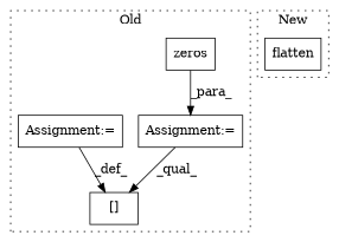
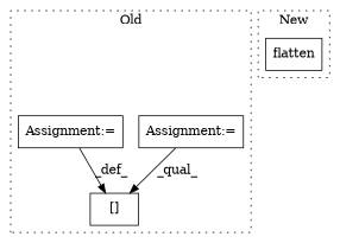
  digraph {
    node [a=32 l=1 shape=box]
-   n1 [l="6,1" label=zeros s="1963,1984"]
    n2 [a=7 label="Assignment:=" s=1956]
    n3 [a=2 l="8,1" label="[]" s="2231,2273"]
    n4 [a=7 label="Assignment:=" s=1702]
    n5 [l=9 label=flatten s=2124]
    subgraph cluster_1 {
      label=Old
      style=dotted
-     n1
      n2
      n3
      n4
    }
    subgraph cluster_2 {
      label=New
      style=dotted
      n5
    }
-   n1 -> n2 [label=_para_]
    n2 -> n3 [label=_qual_]
    n4 -> n3 [label=_def_]
  }
